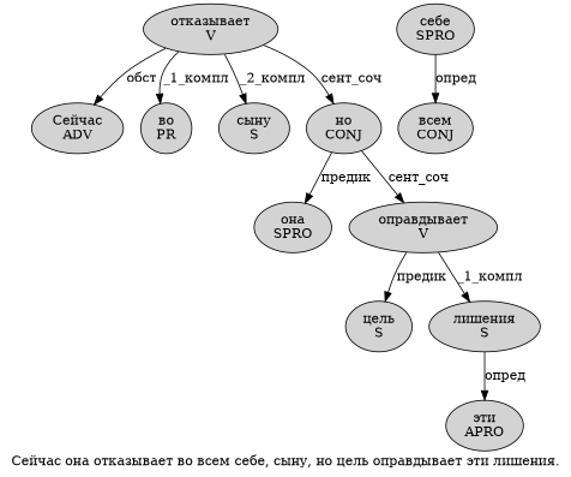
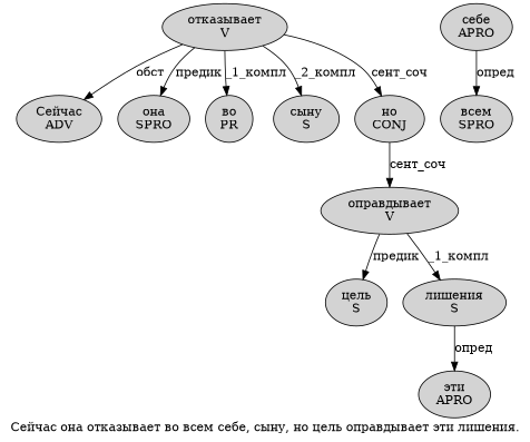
  digraph {
    label="Сейчас она отказывает во всем себе, сыну, но цель оправдывает эти лишения."
    node [fillcolor=lightgray penwidth=1 shape=ellipse style=filled]
    n1 [label="Сейчас\nADV"]
    n2 [label="она\nSPRO"]
    n3 [label="отказывает\nV"]
    n4 [label="во\nPR"]
    n5 [label="сыну\nS"]
    n6 [label="но\nCONJ"]
    n7 [label="оправдывает\nV"]
-   n8 [label="себе\nSPRO"]
-   n9 [label="всем\nCONJ"]
+   n8 [label="себе\nAPRO"]
+   n9 [label="всем\nSPRO"]
    n10 [label="цель\nS"]
    n11 [label="лишения\nS"]
    n12 [label="эти\nAPRO"]
    n3 -> n1 [label="обст"]
-   n6 -> n2 [label="предик"]
+   n3 -> n2 [label="предик"]
    n3 -> n4 [label="_1_компл"]
    n3 -> n5 [label="_2_компл"]
    n3 -> n6 [label="сент_соч"]
    n6 -> n7 [label="сент_соч"]
    n7 -> n10 [label="предик"]
    n7 -> n11 [label="_1_компл"]
    n8 -> n9 [label="опред"]
    n11 -> n12 [label="опред"]
  }
